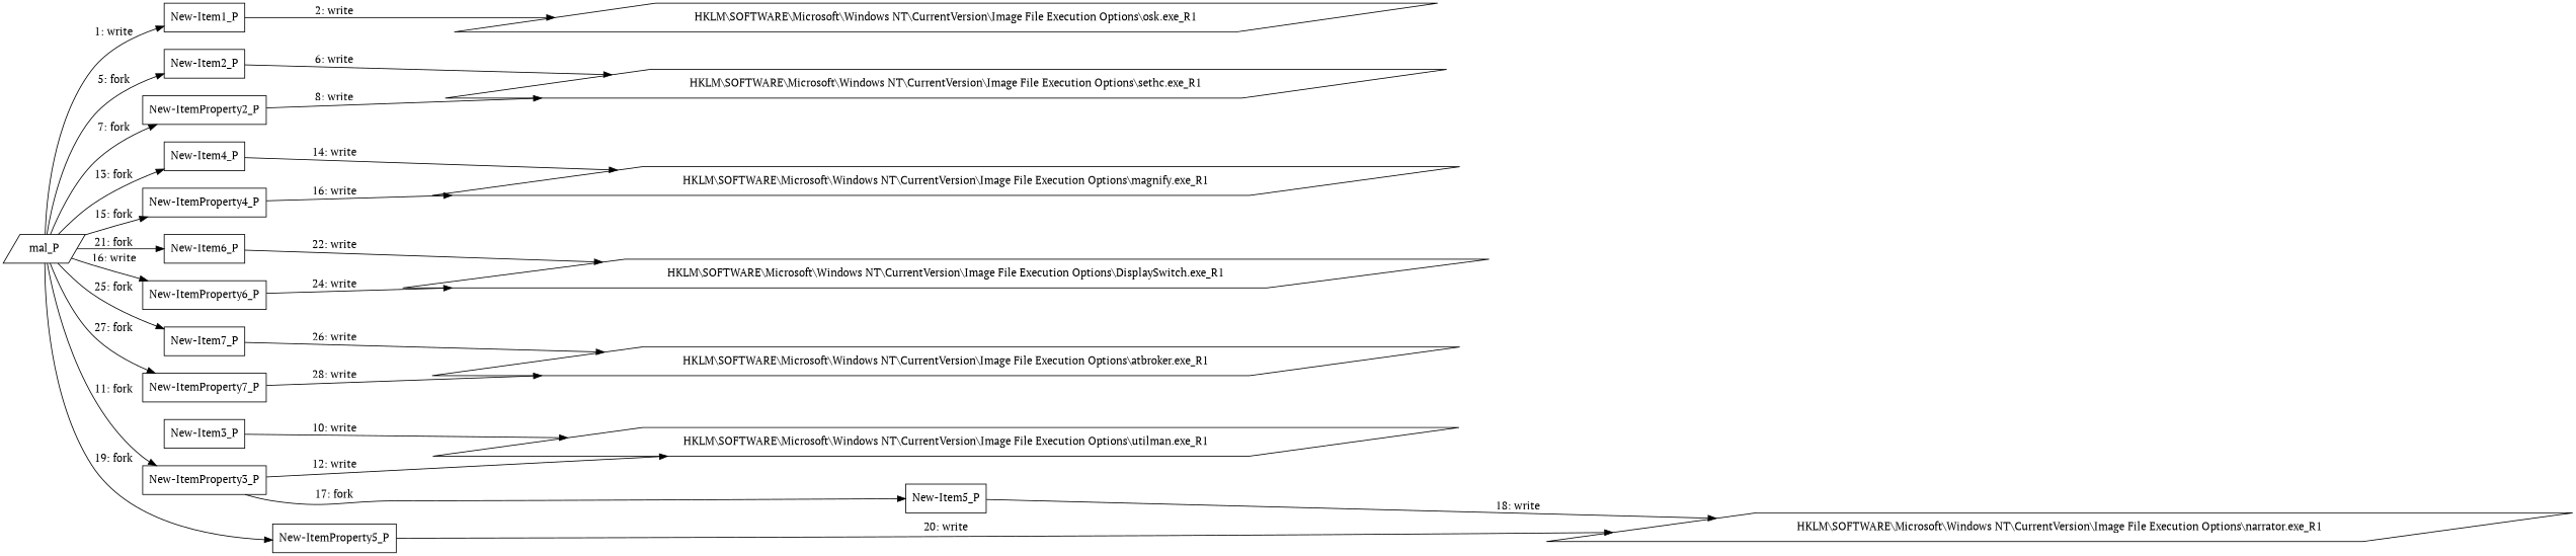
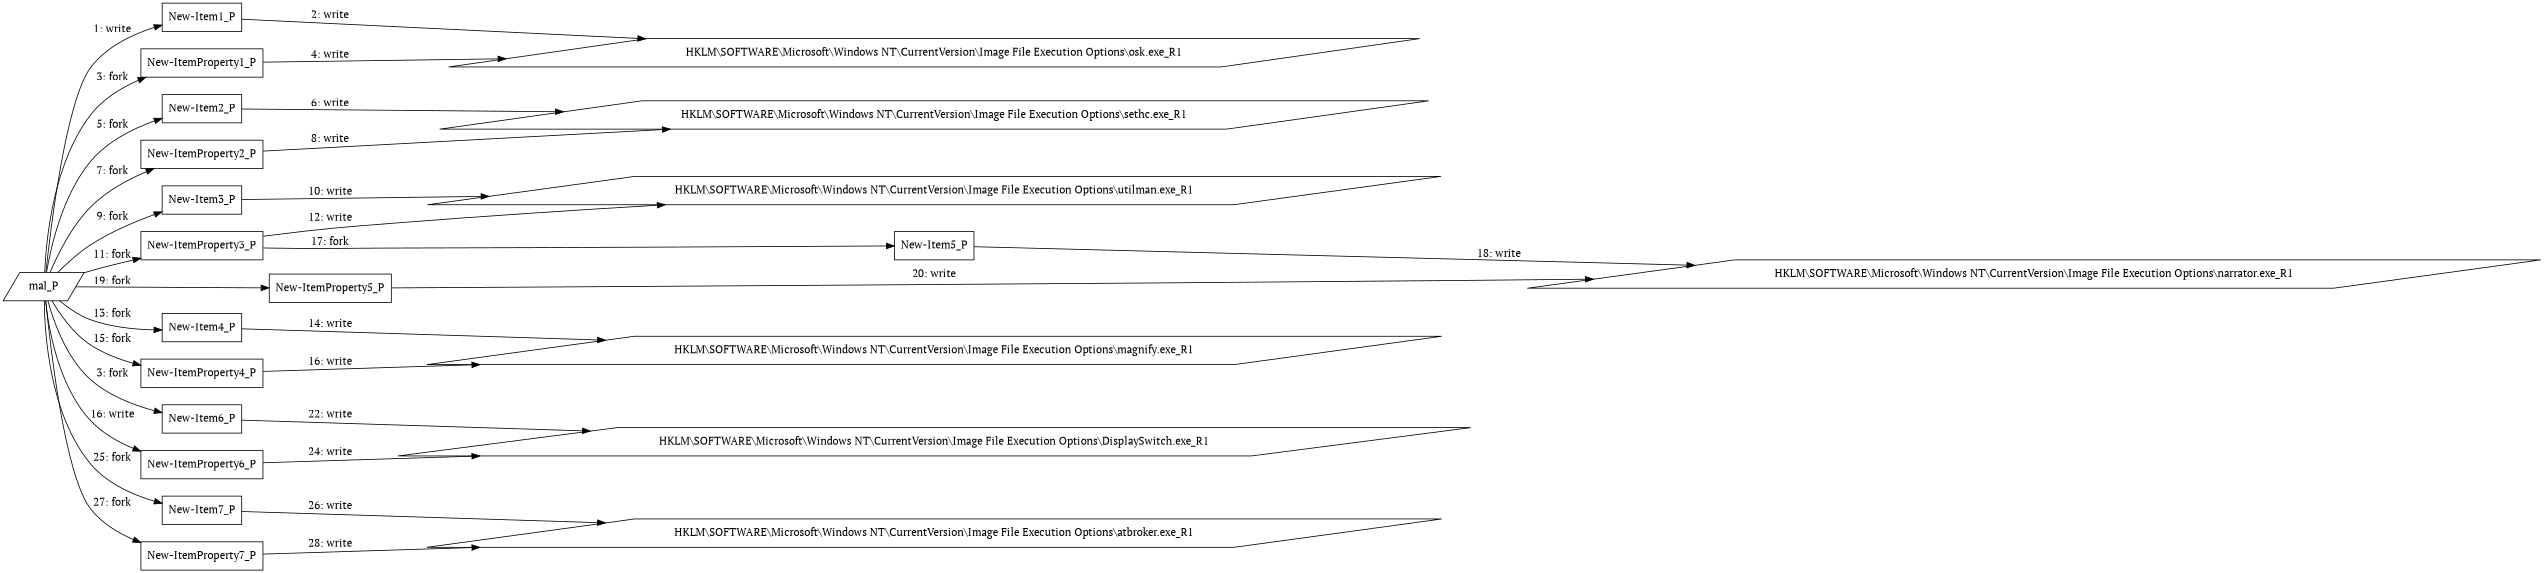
  digraph {
    engine=neato
    fixedsize=false
    fontname="PT Serif"
    fontsize=10
    nodesep=0.3
    rankdir=LR
    ranksep=0
    splines=true
    node [fontname="PT Serif" node_type=Process shape=box]
    edge [fontname="PT Serif"]
    mal_P [shape=parallelogram]
    "New-Item1_P"
    "New-Item2_P"
    "New-Item3_P"
    "New-Item4_P"
    "New-Item6_P"
    "New-Item7_P"
+   "New-ItemProperty1_P"
    "New-ItemProperty2_P"
    "New-ItemProperty3_P"
    "New-ItemProperty4_P"
    "New-ItemProperty5_P"
    "New-ItemProperty6_P"
    "New-ItemProperty7_P"
    "HKLM\\SOFTWARE\\\Microsoft\\Windows NT\\CurrentVersion\\Image File Execution Options\\osk.exe_R1" [node_type=Registry shape=parallelogram]
    "HKLM\\SOFTWARE\\\Microsoft\\Windows NT\\CurrentVersion\\Image File Execution Options\\sethc.exe_R1" [node_type=Registry shape=parallelogram]
    "HKLM\\SOFTWARE\\\Microsoft\\Windows NT\\CurrentVersion\\Image File Execution Options\\utilman.exe_R1" [node_type=Registry shape=parallelogram]
    "HKLM\\SOFTWARE\\\Microsoft\\Windows NT\\CurrentVersion\\Image File Execution Options\\magnify.exe_R1" [node_type=Registry shape=parallelogram]
    "HKLM\\SOFTWARE\\\Microsoft\\Windows NT\\CurrentVersion\\Image File Execution Options\\narrator.exe_R1" [node_type=Registry shape=parallelogram]
    "New-Item5_P"
    "HKLM\\SOFTWARE\\\Microsoft\\Windows NT\\CurrentVersion\\Image File Execution Options\\DisplaySwitch.exe_R1" [node_type=Registry shape=parallelogram]
    "HKLM\\SOFTWARE\\\Microsoft\\Windows NT\\CurrentVersion\\Image File Execution Options\\atbroker.exe_R1" [node_type=Registry shape=parallelogram]
    mal_P -> "New-Item1_P" [label="1: write"]
    mal_P -> "New-Item2_P" [label="5: fork"]
+   mal_P -> "New-Item3_P" [label="9: fork"]
    mal_P -> "New-Item4_P" [label="13: fork"]
-   mal_P -> "New-Item6_P" [label="21: fork"]
+   mal_P -> "New-Item6_P" [label="3: fork"]
    mal_P -> "New-Item7_P" [label="25: fork"]
+   mal_P -> "New-ItemProperty1_P" [label="3: fork"]
    mal_P -> "New-ItemProperty2_P" [label="7: fork"]
    mal_P -> "New-ItemProperty3_P" [label="11: fork"]
    mal_P -> "New-ItemProperty4_P" [label="15: fork"]
    mal_P -> "New-ItemProperty5_P" [label="19: fork"]
    mal_P -> "New-ItemProperty6_P" [label="16: write"]
    mal_P -> "New-ItemProperty7_P" [label="27: fork"]
    "New-Item1_P" -> "HKLM\\SOFTWARE\\\Microsoft\\Windows NT\\CurrentVersion\\Image File Execution Options\\osk.exe_R1" [label="2: write"]
    "New-Item2_P" -> "HKLM\\SOFTWARE\\\Microsoft\\Windows NT\\CurrentVersion\\Image File Execution Options\\sethc.exe_R1" [label="6: write"]
    "New-Item3_P" -> "HKLM\\SOFTWARE\\\Microsoft\\Windows NT\\CurrentVersion\\Image File Execution Options\\utilman.exe_R1" [label="10: write"]
    "New-Item4_P" -> "HKLM\\SOFTWARE\\\Microsoft\\Windows NT\\CurrentVersion\\Image File Execution Options\\magnify.exe_R1" [label="14: write"]
    "New-Item6_P" -> "HKLM\\SOFTWARE\\\Microsoft\\Windows NT\\CurrentVersion\\Image File Execution Options\\DisplaySwitch.exe_R1" [label="22: write"]
    "New-Item7_P" -> "HKLM\\SOFTWARE\\\Microsoft\\Windows NT\\CurrentVersion\\Image File Execution Options\\atbroker.exe_R1" [label="26: write"]
+   "New-ItemProperty1_P" -> "HKLM\\SOFTWARE\\\Microsoft\\Windows NT\\CurrentVersion\\Image File Execution Options\\osk.exe_R1" [label="4: write"]
    "New-ItemProperty2_P" -> "HKLM\\SOFTWARE\\\Microsoft\\Windows NT\\CurrentVersion\\Image File Execution Options\\sethc.exe_R1" [label="8: write"]
    "New-ItemProperty3_P" -> "HKLM\\SOFTWARE\\\Microsoft\\Windows NT\\CurrentVersion\\Image File Execution Options\\utilman.exe_R1" [label="12: write"]
    "New-ItemProperty3_P" -> "New-Item5_P" [label="17: fork"]
    "New-ItemProperty4_P" -> "HKLM\\SOFTWARE\\\Microsoft\\Windows NT\\CurrentVersion\\Image File Execution Options\\magnify.exe_R1" [label="16: write"]
    "New-ItemProperty5_P" -> "HKLM\\SOFTWARE\\\Microsoft\\Windows NT\\CurrentVersion\\Image File Execution Options\\narrator.exe_R1" [label="20: write"]
    "New-ItemProperty6_P" -> "HKLM\\SOFTWARE\\\Microsoft\\Windows NT\\CurrentVersion\\Image File Execution Options\\DisplaySwitch.exe_R1" [label="24: write"]
    "New-ItemProperty7_P" -> "HKLM\\SOFTWARE\\\Microsoft\\Windows NT\\CurrentVersion\\Image File Execution Options\\atbroker.exe_R1" [label="28: write"]
    "New-Item5_P" -> "HKLM\\SOFTWARE\\\Microsoft\\Windows NT\\CurrentVersion\\Image File Execution Options\\narrator.exe_R1" [label="18: write"]
  }
